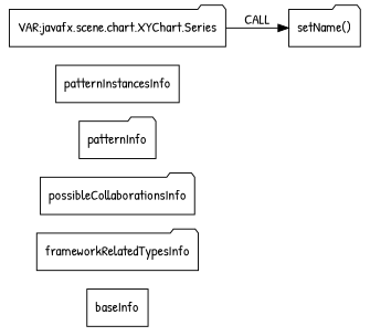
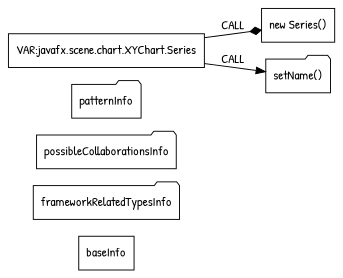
  digraph {
    fontname="Patrick Hand"
    rankdir=LR
    node [fontname="Patrick Hand" shape=box]
    edge [fontname="Patrick Hand"]
    baseInfo [category=pattern graphId=3661 isAnonymous=false possibleRelation=false]
    frameworkRelatedTypesInfo [shape=folder]
    possibleCollaborationsInfo [shape=folder]
    patternInfo [frequency=2.0 patternRootClient=null shape=folder]
-   patternInstancesInfo [0="srikarr-Woot~/srikarr-Woot/Woot-master/src/Woot.java~Woot~4256" 1="srikarr-Woot~/srikarr-Woot/Woot-master/src/Woot.java~void start(javafx.stage.Stage)~4257"]
-   n7 [isFrameworkType=false label="VAR:javafx.scene.chart.XYChart.Series" shape=folder vertexType=VARIABLE_EXPRESION]
+   n6 [isFrameworkType=false label="new Series()" vertexType=CONSTRUCTOR_CALL]
+   n7 [isFrameworkType=false label="VAR:javafx.scene.chart.XYChart.Series" vertexType=VARIABLE_EXPRESION]
    n8 [isFrameworkType=false label="setName()" shape=folder vertexType=INSIDE_CALL]
+   n7 -> n6 [arrowhead=diamond label=CALL]
    n7 -> n8 [arrowhead=normal label=CALL]
  }
